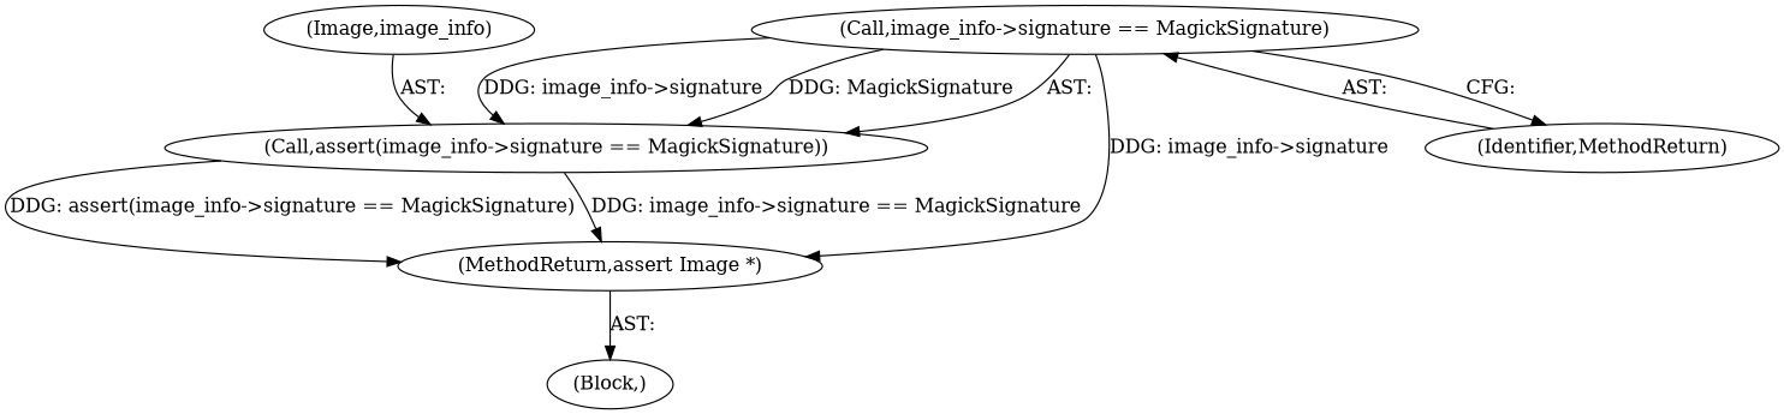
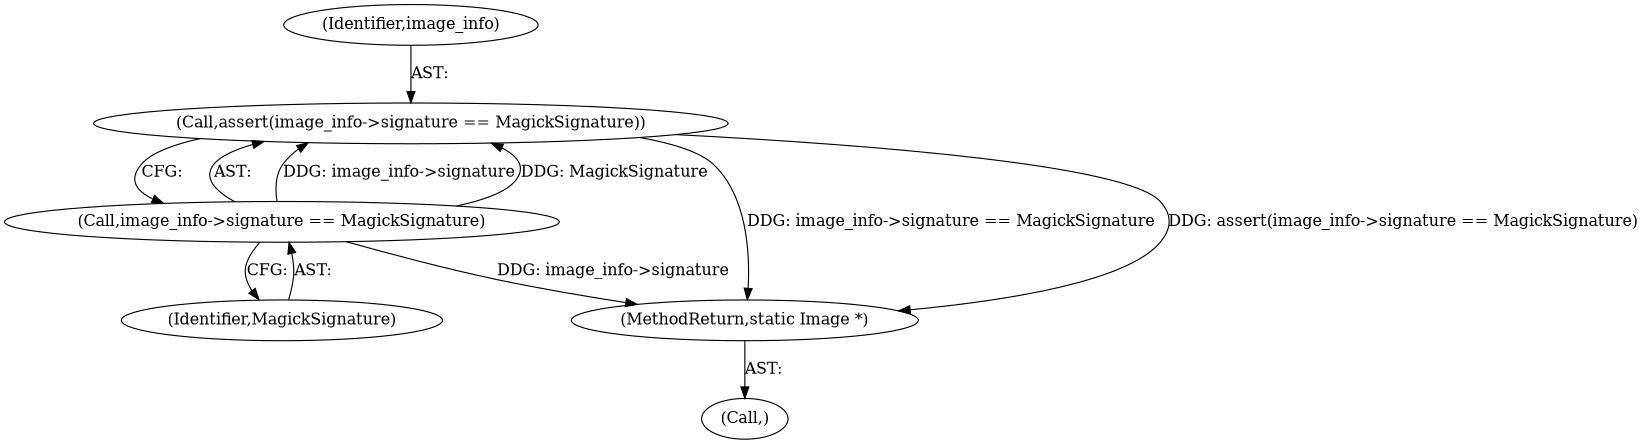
  digraph {
    n1 [label="(Call,assert(image_info->signature == MagickSignature))"]
    n2 [label="(Call,image_info->signature == MagickSignature)"]
-   n3 [label="(MethodReturn,assert Image *)"]
-   n4 [label="(Identifier,MethodReturn)"]
-   n5 [label="(Block,)"]
-   n6 [label="(Image,image_info)"]
+   n3 [label="(MethodReturn,static Image *)"]
+   n4 [label="(Identifier,MagickSignature)"]
+   n5 [label="(Call,)"]
+   n6 [label="(Identifier,image_info)"]
+   n1 -> n2 [label="CFG: "]
    n1 -> n3 [label="DDG: image_info->signature == MagickSignature"]
    n1 -> n3 [label="DDG: assert(image_info->signature == MagickSignature)"]
    n2 -> n1 [label="AST: "]
    n2 -> n1 [label="DDG: image_info->signature"]
    n2 -> n1 [label="DDG: MagickSignature"]
    n2 -> n3 [label="DDG: image_info->signature"]
    n2 -> n4 [label="CFG: "]
    n3 -> n5 [label="AST: "]
    n4 -> n2 [label="AST: "]
    n6 -> n1 [label="AST: "]
  }
